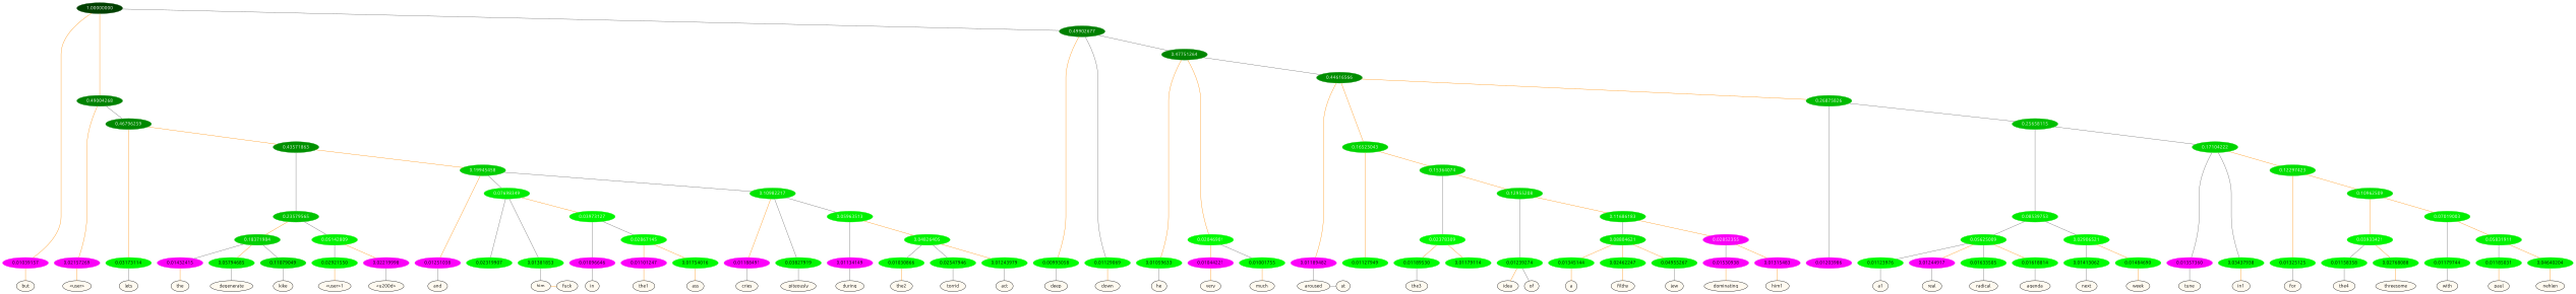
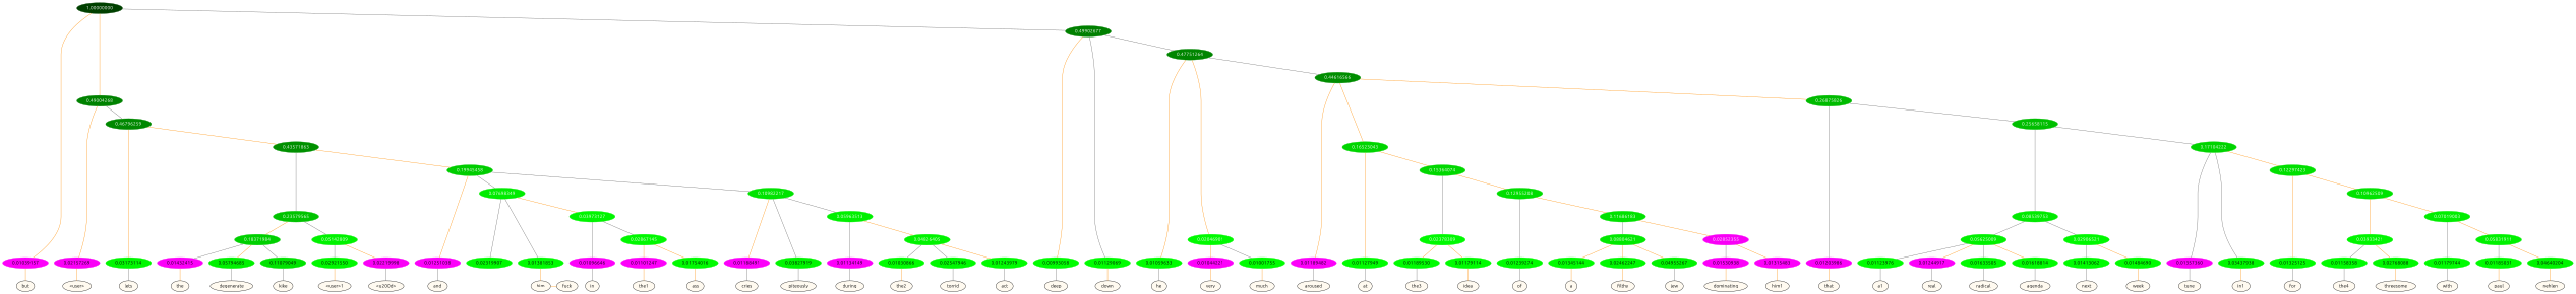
  graph {
    fontname=Ubuntu
    node [color=black fontname=Ubuntu format=png nodesep=0.001 ordering=out overlap_scaling=0.01 ranksep=0.001 style=filled]
    edge [color=darkorange fontname=Ubuntu]
    n1 [fillcolor=floralwhite height=0.15 label="\<user\>" style="filled,solid" width=0.15]
    n2 [fillcolor=floralwhite height=0.15 label=lets style="filled,solid" width=0.15]
    n3 [fillcolor=floralwhite height=0.15 label=the style="filled,solid" width=0.15]
    n4 [fillcolor=floralwhite height=0.15 label=degenerate style="filled,solid" width=0.15]
    n5 [fillcolor=floralwhite height=0.15 label=kike style="filled,solid" width=0.15]
    n6 [fillcolor=floralwhite height=0.15 label="\<user\>1" style="filled,solid" width=0.15]
    n7 [fillcolor=floralwhite height=0.15 label="\<u200d\>" style="filled,solid" width=0.15]
    n8 [fillcolor=floralwhite height=0.15 label=fuck style="filled,solid" width=0.15]
    n9 [fillcolor=floralwhite height=0.15 label=him style="filled,solid" width=0.15]
    n10 [fillcolor=floralwhite height=0.15 label=in style="filled,solid" width=0.15]
    n11 [fillcolor=floralwhite height=0.15 label=the1 style="filled,solid" width=0.15]
    n12 [fillcolor=floralwhite height=0.15 label=ass style="filled,solid" width=0.15]
    n13 [fillcolor=floralwhite height=0.15 label=and style="filled,solid" width=0.15]
    n14 [fillcolor=floralwhite height=0.15 label=cries style="filled,solid" width=0.15]
    n15 [fillcolor=floralwhite height=0.15 label=piteously style="filled,solid" width=0.15]
    n16 [fillcolor=floralwhite height=0.15 label=during style="filled,solid" width=0.15]
    n17 [fillcolor=floralwhite height=0.15 label=the2 style="filled,solid" width=0.15]
    n18 [fillcolor=floralwhite height=0.15 label=torrid style="filled,solid" width=0.15]
    n19 [fillcolor=floralwhite height=0.15 label=act style="filled,solid" width=0.15]
    n20 [fillcolor=floralwhite height=0.15 label=but style="filled,solid" width=0.15]
    n21 [fillcolor=floralwhite height=0.15 label=deep style="filled,solid" width=0.15]
    n22 [fillcolor=floralwhite height=0.15 label=down style="filled,solid" width=0.15]
    n23 [fillcolor=floralwhite height=0.15 label=he style="filled,solid" width=0.15]
    n24 [fillcolor=floralwhite height=0.15 label=very style="filled,solid" width=0.15]
    n25 [fillcolor=floralwhite height=0.15 label=much style="filled,solid" width=0.15]
    n26 [fillcolor=floralwhite height=0.15 label=aroused style="filled,solid" width=0.15]
    n27 [fillcolor=floralwhite height=0.15 label=at style="filled,solid" width=0.15]
    n28 [fillcolor=floralwhite height=0.15 label=the3 style="filled,solid" width=0.15]
    n29 [fillcolor=floralwhite height=0.15 label=idea style="filled,solid" width=0.15]
    n30 [fillcolor=floralwhite height=0.15 label=of style="filled,solid" width=0.15]
    n31 [fillcolor=floralwhite height=0.15 label=a style="filled,solid" width=0.15]
    n32 [fillcolor=floralwhite height=0.15 label=filthy style="filled,solid" width=0.15]
    n33 [fillcolor=floralwhite height=0.15 label=jew style="filled,solid" width=0.15]
    n34 [fillcolor=floralwhite height=0.15 label=dominating style="filled,solid" width=0.15]
    n35 [fillcolor=floralwhite height=0.15 label=him1 style="filled,solid" width=0.15]
+   n36 [fillcolor=floralwhite height=0.15 label=that style="filled,solid" width=0.15]
    n37 [fillcolor=floralwhite height=0.15 label=a1 style="filled,solid" width=0.15]
    n38 [fillcolor=floralwhite height=0.15 label=real style="filled,solid" width=0.15]
    n39 [fillcolor=floralwhite height=0.15 label=radical style="filled,solid" width=0.15]
    n40 [fillcolor=floralwhite height=0.15 label=agenda style="filled,solid" width=0.15]
    n41 [fillcolor=floralwhite height=0.15 label=next style="filled,solid" width=0.15]
    n42 [fillcolor=floralwhite height=0.15 label=week style="filled,solid" width=0.15]
    n43 [fillcolor=floralwhite height=0.15 label=tune style="filled,solid" width=0.15]
    n44 [fillcolor=floralwhite height=0.15 label=in1 style="filled,solid" width=0.15]
    n45 [fillcolor=floralwhite height=0.15 label=for style="filled,solid" width=0.15]
    n46 [fillcolor=floralwhite height=0.15 label=the4 style="filled,solid" width=0.15]
    n47 [fillcolor=floralwhite height=0.15 label=threesome style="filled,solid" width=0.15]
    n48 [fillcolor=floralwhite height=0.15 label=with style="filled,solid" width=0.15]
    n49 [fillcolor=floralwhite height=0.15 label=paul style="filled,solid" width=0.15]
    n50 [fillcolor=floralwhite height=0.15 label=nehlen style="filled,solid" width=0.15]
    n51 [color="0.835 1.000 0.978" fontcolor=black height=0.15 label=0.02157269 width=0.15]
    n52 [color="0.334 1.000 0.968" fontcolor=black height=0.15 label=0.03173114 width=0.15]
    n53 [color="0.835 1.000 0.986" fontcolor=black height=0.15 label=0.01432415 width=0.15]
    n54 [color="0.334 1.000 0.942" fontcolor=black height=0.15 label=0.05794685 width=0.15]
    n55 [color="0.334 1.000 0.889" fontcolor=black height=0.15 label=0.11079049 width=0.15]
    n56 [color="0.334 1.000 0.971" fontcolor=black height=0.15 label=0.02921550 width=0.15]
    n57 [color="0.835 1.000 0.978" fontcolor=black height=0.15 label=0.02219998 width=0.15]
    n58 [color="0.334 1.000 0.977" fontcolor=black height=0.15 label=0.02319907 width=0.15]
    n59 [color="0.334 1.000 0.986" fontcolor=black height=0.15 label=0.01381853 width=0.15]
    n60 [color="0.835 1.000 0.989" fontcolor=black height=0.15 label=0.01096646 width=0.15]
    n61 [color="0.835 1.000 0.989" fontcolor=black height=0.15 label=0.01101247 width=0.15]
    n62 [color="0.334 1.000 0.982" fontcolor=black height=0.15 label=0.01754016 width=0.15]
    n63 [color="0.835 1.000 0.987" fontcolor=black height=0.15 label=0.01251038 width=0.15]
    n64 [color="0.835 1.000 0.988" fontcolor=black height=0.15 label=0.01188491 width=0.15]
    n65 [color="0.334 1.000 0.962" fontcolor=black height=0.15 label=0.03827919 width=0.15]
    n66 [color="0.835 1.000 0.989" fontcolor=black height=0.15 label=0.01134149 width=0.15]
    n67 [color="0.334 1.000 0.990" fontcolor=black height=0.15 label=0.01030866 width=0.15]
    n68 [color="0.334 1.000 0.975" fontcolor=black height=0.15 label=0.02547946 width=0.15]
    n69 [color="0.334 1.000 0.988" fontcolor=black height=0.15 label=0.01243979 width=0.15]
    n70 [color="0.835 1.000 0.990" fontcolor=black height=0.15 label=0.01039157 width=0.15]
    n71 [color="0.334 1.000 0.990" fontcolor=black height=0.15 label=0.00993058 width=0.15]
    n72 [color="0.334 1.000 0.989" fontcolor=black height=0.15 label=0.01129069 width=0.15]
    n73 [color="0.334 1.000 0.989" fontcolor=black height=0.15 label=0.01059633 width=0.15]
    n74 [color="0.835 1.000 0.990" fontcolor=black height=0.15 label=0.01044221 width=0.15]
    n75 [color="0.334 1.000 0.990" fontcolor=black height=0.15 label=0.01001755 width=0.15]
    n76 [color="0.835 1.000 0.988" fontcolor=black height=0.15 label=0.01189482 width=0.15]
    n77 [color="0.334 1.000 0.989" fontcolor=black height=0.15 label=0.01127949 width=0.15]
    n78 [color="0.334 1.000 0.988" fontcolor=black height=0.15 label=0.01189530 width=0.15]
    n79 [color="0.334 1.000 0.988" fontcolor=black height=0.15 label=0.01179114 width=0.15]
    n80 [color="0.334 1.000 0.988" fontcolor=black height=0.15 label=0.01239274 width=0.15]
    n81 [color="0.334 1.000 0.987" fontcolor=black height=0.15 label=0.01345144 width=0.15]
    n82 [color="0.334 1.000 0.975" fontcolor=black height=0.15 label=0.02462247 width=0.15]
    n83 [color="0.334 1.000 0.950" fontcolor=black height=0.15 label=0.04955267 width=0.15]
    n84 [color="0.835 1.000 0.985" fontcolor=black height=0.15 label=0.01530938 width=0.15]
    n85 [color="0.835 1.000 0.987" fontcolor=black height=0.15 label=0.01315483 width=0.15]
    n86 [color="0.835 1.000 0.988" fontcolor=black height=0.15 label=0.01203986 width=0.15]
    n87 [color="0.334 1.000 0.989" fontcolor=black height=0.15 label=0.01123976 width=0.15]
    n88 [color="0.835 1.000 0.988" fontcolor=black height=0.15 label=0.01244917 width=0.15]
    n89 [color="0.334 1.000 0.984" fontcolor=black height=0.15 label=0.01633505 width=0.15]
    n90 [color="0.334 1.000 0.984" fontcolor=black height=0.15 label=0.01618814 width=0.15]
    n91 [color="0.334 1.000 0.986" fontcolor=black height=0.15 label=0.01413062 width=0.15]
    n92 [color="0.334 1.000 0.985" fontcolor=black height=0.15 label=0.01484690 width=0.15]
    n93 [color="0.835 1.000 0.986" fontcolor=black height=0.15 label=0.01357360 width=0.15]
    n94 [color="0.334 1.000 0.966" fontcolor=black height=0.15 label=0.03437938 width=0.15]
    n95 [color="0.334 1.000 0.987" fontcolor=black height=0.15 label=0.01325125 width=0.15]
    n96 [color="0.334 1.000 0.988" fontcolor=black height=0.15 label=0.01158358 width=0.15]
    n97 [color="0.334 1.000 0.972" fontcolor=black height=0.15 label=0.02768088 width=0.15]
    n98 [color="0.334 1.000 0.988" fontcolor=black height=0.15 label=0.01179744 width=0.15]
    n99 [color="0.334 1.000 0.988" fontcolor=black height=0.15 label=0.01185031 width=0.15]
    n100 [color="0.334 1.000 0.954" fontcolor=black height=0.15 label=0.04640204 width=0.15]
    n101 [color="0.334 1.000 0.250" fontcolor=grey99 height=0.15 label=1.00000000 width=0.15]
    n102 [color="0.334 1.000 0.510" fontcolor=grey99 height=0.15 label=0.49004268 width=0.15]
    n103 [color="0.334 1.000 0.501" fontcolor=grey99 height=0.15 label=0.49902677 width=0.15]
    n104 [color="0.334 1.000 0.532" fontcolor=grey99 height=0.15 label=0.46796259 width=0.15]
    n105 [color="0.334 1.000 0.522" fontcolor=grey99 height=0.15 label=0.47751264 width=0.15]
    n106 [color="0.334 1.000 0.564" fontcolor=grey99 height=0.15 label=0.43571863 width=0.15]
    n107 [color="0.334 1.000 0.980" fontcolor=grey99 height=0.15 label=0.02046901 width=0.15]
    n108 [color="0.334 1.000 0.554" fontcolor=grey99 height=0.15 label=0.44616566 width=0.15]
    n109 [color="0.334 1.000 0.764" fontcolor=grey99 height=0.15 label=0.23579565 width=0.15]
    n110 [color="0.334 1.000 0.801" fontcolor=grey99 height=0.15 label=0.19945458 width=0.15]
    n111 [color="0.334 1.000 0.835" fontcolor=grey99 height=0.15 label=0.16523043 width=0.15]
    n112 [color="0.334 1.000 0.731" fontcolor=grey99 height=0.15 label=0.26875826 width=0.15]
    n113 [color="0.334 1.000 0.816" fontcolor=grey99 height=0.15 label=0.18371984 width=0.15]
    n114 [color="0.334 1.000 0.949" fontcolor=grey99 height=0.15 label=0.05142809 width=0.15]
    n115 [color="0.334 1.000 0.923" fontcolor=grey99 height=0.15 label=0.07698349 width=0.15]
    n116 [color="0.334 1.000 0.890" fontcolor=grey99 height=0.15 label=0.10982217 width=0.15]
    n117 [color="0.334 1.000 0.846" fontcolor=grey99 height=0.15 label=0.15364074 width=0.15]
    n118 [color="0.334 1.000 0.743" fontcolor=grey99 height=0.15 label=0.25658115 width=0.15]
    n119 [color="0.334 1.000 0.960" fontcolor=grey99 height=0.15 label=0.03973127 width=0.15]
    n120 [color="0.334 1.000 0.940" fontcolor=grey99 height=0.15 label=0.05963513 width=0.15]
    n121 [color="0.334 1.000 0.976" fontcolor=grey99 height=0.15 label=0.02378309 width=0.15]
    n122 [color="0.334 1.000 0.870" fontcolor=grey99 height=0.15 label=0.12955208 width=0.15]
    n123 [color="0.334 1.000 0.915" fontcolor=grey99 height=0.15 label=0.08539753 width=0.15]
    n124 [color="0.334 1.000 0.829" fontcolor=grey99 height=0.15 label=0.17104222 width=0.15]
    n125 [color="0.334 1.000 0.971" fontcolor=grey99 height=0.15 label=0.02867145 width=0.15]
    n126 [color="0.334 1.000 0.952" fontcolor=grey99 height=0.15 label=0.04826405 width=0.15]
    n127 [color="0.334 1.000 0.883" fontcolor=grey99 height=0.15 label=0.11686183 width=0.15]
    n128 [color="0.334 1.000 0.944" fontcolor=grey99 height=0.15 label=0.05625009 width=0.15]
    n129 [color="0.334 1.000 0.971" fontcolor=grey99 height=0.15 label=0.02906521 width=0.15]
    n130 [color="0.334 1.000 0.877" fontcolor=grey99 height=0.15 label=0.12297423 width=0.15]
    n131 [color="0.334 1.000 0.912" fontcolor=grey99 height=0.15 label=0.08804621 width=0.15]
    n132 [color="0.835 1.000 0.971" fontcolor=grey99 height=0.15 label=0.02852355 width=0.15]
    n133 [color="0.334 1.000 0.890" fontcolor=grey99 height=0.15 label=0.10962509 width=0.15]
    n134 [color="0.334 1.000 0.961" fontcolor=grey99 height=0.15 label=0.03933421 width=0.15]
    n135 [color="0.334 1.000 0.930" fontcolor=grey99 height=0.15 label=0.07019003 width=0.15]
    n136 [color="0.334 1.000 0.942" fontcolor=grey99 height=0.15 label=0.05831911 width=0.15]
    subgraph sub_1 {
      rank=same
      n1
      n2
      n3
      n4
      n5
      n6
      n7
      n8
      n9
      n10
      n11
      n12
      n13
      n14
      n15
      n16
      n17
      n18
      n19
      n20
      n21
      n22
      n23
      n24
      n25
      n26
      n27
      n28
      n29
      n30
      n31
      n32
      n33
      n34
      n35
+     n36
      n37
      n38
      n39
      n40
      n41
      n42
      n43
      n44
      n45
      n46
      n47
      n48
      n49
      n50
    }
    subgraph sub_2 {
      rank=same
      n51
      n52
      n53
      n54
      n55
      n56
      n57
      n58
      n59
      n60
      n61
      n62
      n63
      n64
      n65
      n66
      n67
      n68
      n69
      n70
      n71
      n72
      n73
      n74
      n75
      n76
      n77
      n78
      n79
      n80
      n81
      n82
      n83
      n84
      n85
      n86
      n87
      n88
      n89
      n90
      n91
      n92
      n93
      n94
      n95
      n96
      n97
      n98
      n99
      n100
    }
    n9 -- n8
    n51 -- n1
    n52 -- n2 [color=gray40]
    n53 -- n3
    n54 -- n4 [color=gray40]
    n55 -- n5 [color=gray40]
    n56 -- n6
    n57 -- n7 [color=gray40]
-   n59 -- n9 [color=gray40]
+   n59 -- n9
    n60 -- n10 [color=gray40]
    n61 -- n11
    n62 -- n12
    n63 -- n13 [color=gray40]
    n64 -- n14 [color=gray40]
    n65 -- n15 [color=gray40]
    n66 -- n16 [color=gray40]
    n67 -- n17
    n68 -- n18 [color=gray40]
    n69 -- n19 [color=gray40]
    n70 -- n20
    n71 -- n21 [color=gray40]
    n72 -- n22
    n73 -- n23 [color=gray40]
    n74 -- n24
    n75 -- n25
    n76 -- n26 [color=gray40]
-   n26 -- n27 [color=gray40]
+   n77 -- n27 [color=gray40]
    n78 -- n28 [color=gray40]
-   n80 -- n29
+   n79 -- n29
    n80 -- n30 [color=gray40]
    n81 -- n31
    n82 -- n32
    n83 -- n33 [color=gray40]
    n84 -- n34
    n85 -- n35
+   n86 -- n36
    n87 -- n37 [color=gray40]
    n88 -- n38 [color=gray40]
    n89 -- n39 [color=gray40]
    n90 -- n40 [color=gray40]
    n91 -- n41 [color=gray40]
    n92 -- n42
    n93 -- n43 [color=gray40]
    n94 -- n44
    n95 -- n45 [color=gray40]
    n96 -- n46 [color=gray40]
    n97 -- n47
    n98 -- n48 [color=gray40]
    n99 -- n49
    n100 -- n50
    n101 -- n70
    n101 -- n102
    n101 -- n103 [color=gray40]
    n102 -- n51
    n102 -- n104 [color=gray40]
    n103 -- n71
    n103 -- n72 [color=gray40]
    n103 -- n105 [color=gray40]
    n104 -- n52
    n104 -- n106
    n105 -- n73
    n105 -- n107
    n105 -- n108 [color=gray40]
    n106 -- n109 [color=gray40]
    n106 -- n110
    n107 -- n74
    n107 -- n75 [color=gray40]
    n108 -- n76
    n108 -- n111
    n108 -- n112
    n109 -- n113
    n109 -- n114 [color=gray40]
    n110 -- n63
    n110 -- n115 [color=gray40]
    n110 -- n116 [color=gray40]
    n111 -- n77
    n111 -- n117
    n112 -- n86 [color=gray40]
    n112 -- n118 [color=gray40]
    n113 -- n53 [color=gray40]
    n113 -- n54
    n113 -- n55 [color=gray40]
    n114 -- n56 [color=gray40]
    n114 -- n57
    n115 -- n58 [color=gray40]
    n115 -- n59 [color=gray40]
    n115 -- n119
    n116 -- n64
    n116 -- n65 [color=gray40]
    n116 -- n120 [color=gray40]
    n117 -- n121 [color=gray40]
    n117 -- n122
    n118 -- n123 [color=gray40]
    n118 -- n124 [color=gray40]
    n119 -- n60 [color=gray40]
    n119 -- n125 [color=gray40]
    n120 -- n66 [color=gray40]
    n120 -- n126
    n121 -- n78
    n121 -- n79
    n122 -- n80 [color=gray40]
    n122 -- n127
    n123 -- n128 [color=gray40]
    n123 -- n129 [color=gray40]
    n124 -- n93 [color=gray40]
    n124 -- n94 [color=gray40]
    n124 -- n130
    n125 -- n61
    n125 -- n62
    n126 -- n67 [color=gray40]
    n126 -- n68 [color=gray40]
    n126 -- n69
    n127 -- n131 [color=gray40]
    n127 -- n132
    n128 -- n87 [color=gray40]
    n128 -- n88
    n128 -- n89 [color=gray40]
    n128 -- n90
    n129 -- n91 [color=gray40]
    n129 -- n92
    n130 -- n95
    n130 -- n133
    n131 -- n81
    n131 -- n82
    n131 -- n83
    n132 -- n84 [color=gray40]
    n132 -- n85
    n133 -- n134
    n133 -- n135
    n134 -- n96 [color=gray40]
    n134 -- n97
    n135 -- n98 [color=gray40]
    n135 -- n136
    n136 -- n99 [color=gray40]
    n136 -- n100
  }
